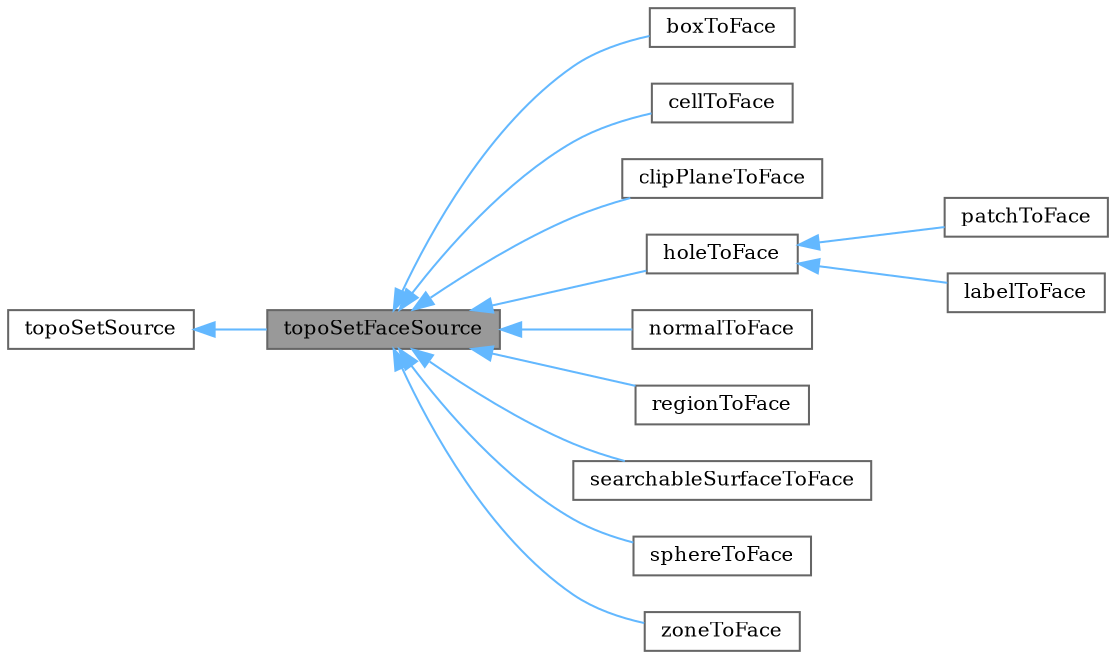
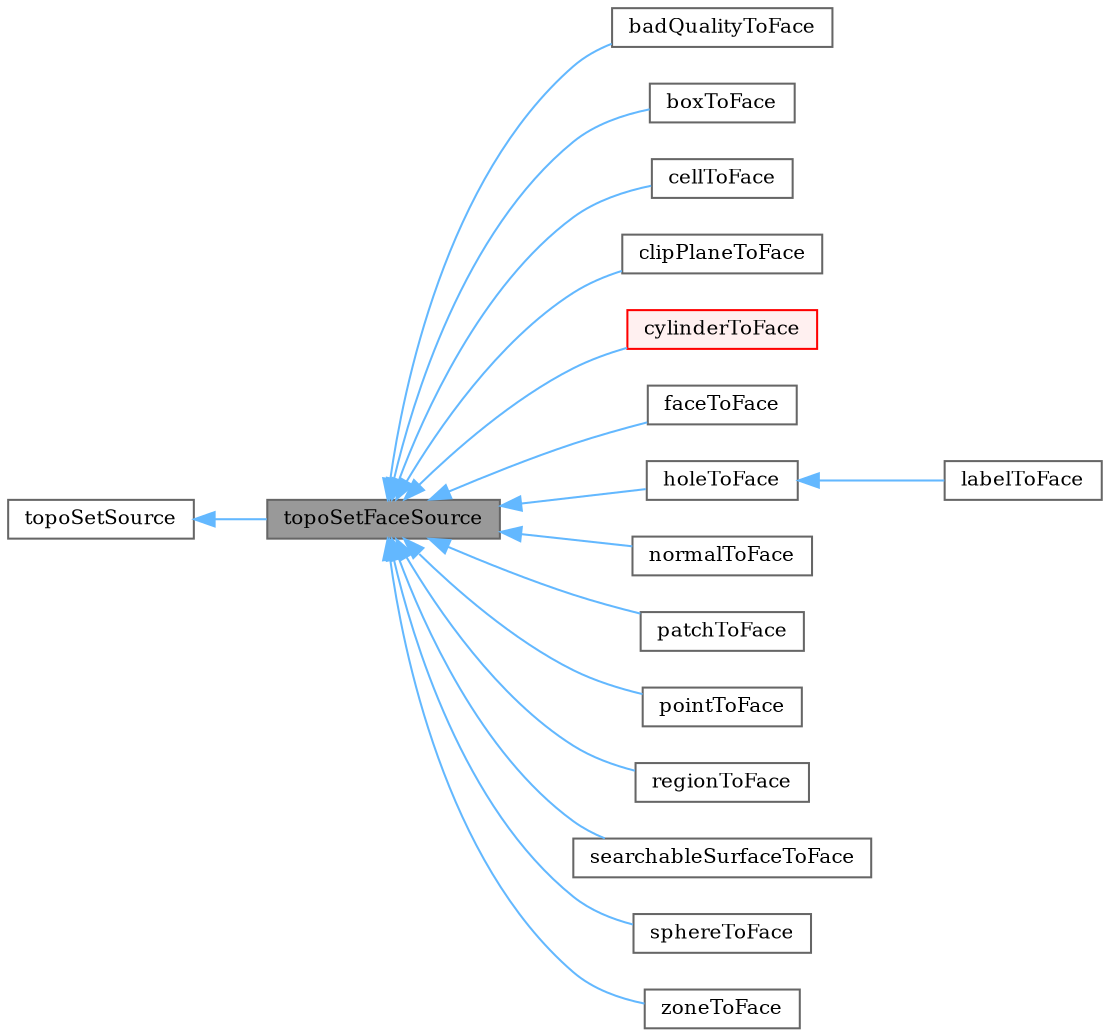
  digraph {
    fontname="DejaVu Serif"
    rankdir=LR
    node [color=gray40 fillcolor=white fontname="DejaVu Serif" fontsize=10 shape=box style=filled]
    edge [color=steelblue1 dir=back fontname="DejaVu Serif" fontsize=10 labelfontname=Helvetica labelfontsize=10 style=solid]
    n1 [fillcolor=grey60 fontcolor=black height=0.2 label=topoSetFaceSource width=0.4]
+   n2 [height=0.2 label=badQualityToFace width=0.4]
    n3 [height=0.2 label=boxToFace width=0.4]
    n4 [height=0.2 label=cellToFace width=0.4]
    n5 [height=0.2 label=clipPlaneToFace width=0.4]
+   n6 [color=red fillcolor="#FFF0F0" height=0.2 label=cylinderToFace width=0.4]
+   n7 [height=0.2 label=faceToFace width=0.4]
    n8 [height=0.2 label=holeToFace width=0.4]
    n9 [height=0.2 label=normalToFace width=0.4]
    n10 [height=0.2 label=patchToFace width=0.4]
+   n11 [height=0.2 label=pointToFace width=0.4]
    n12 [height=0.2 label=regionToFace width=0.4]
    n13 [height=0.2 label=searchableSurfaceToFace width=0.4]
    n14 [height=0.2 label=sphereToFace width=0.4]
    n15 [height=0.2 label=zoneToFace width=0.4]
    n16 [height=0.2 label=labelToFace width=0.4]
    n17 [height=0.2 label=topoSetSource width=0.4]
+   n1 -> n2
    n1 -> n3
    n1 -> n4
    n1 -> n5
+   n1 -> n6
+   n1 -> n7
    n1 -> n8
    n1 -> n9
-   n8 -> n10
+   n1 -> n10
+   n1 -> n11
    n1 -> n12
    n1 -> n13
    n1 -> n14
    n1 -> n15
    n8 -> n16
    n17 -> n1
  }
